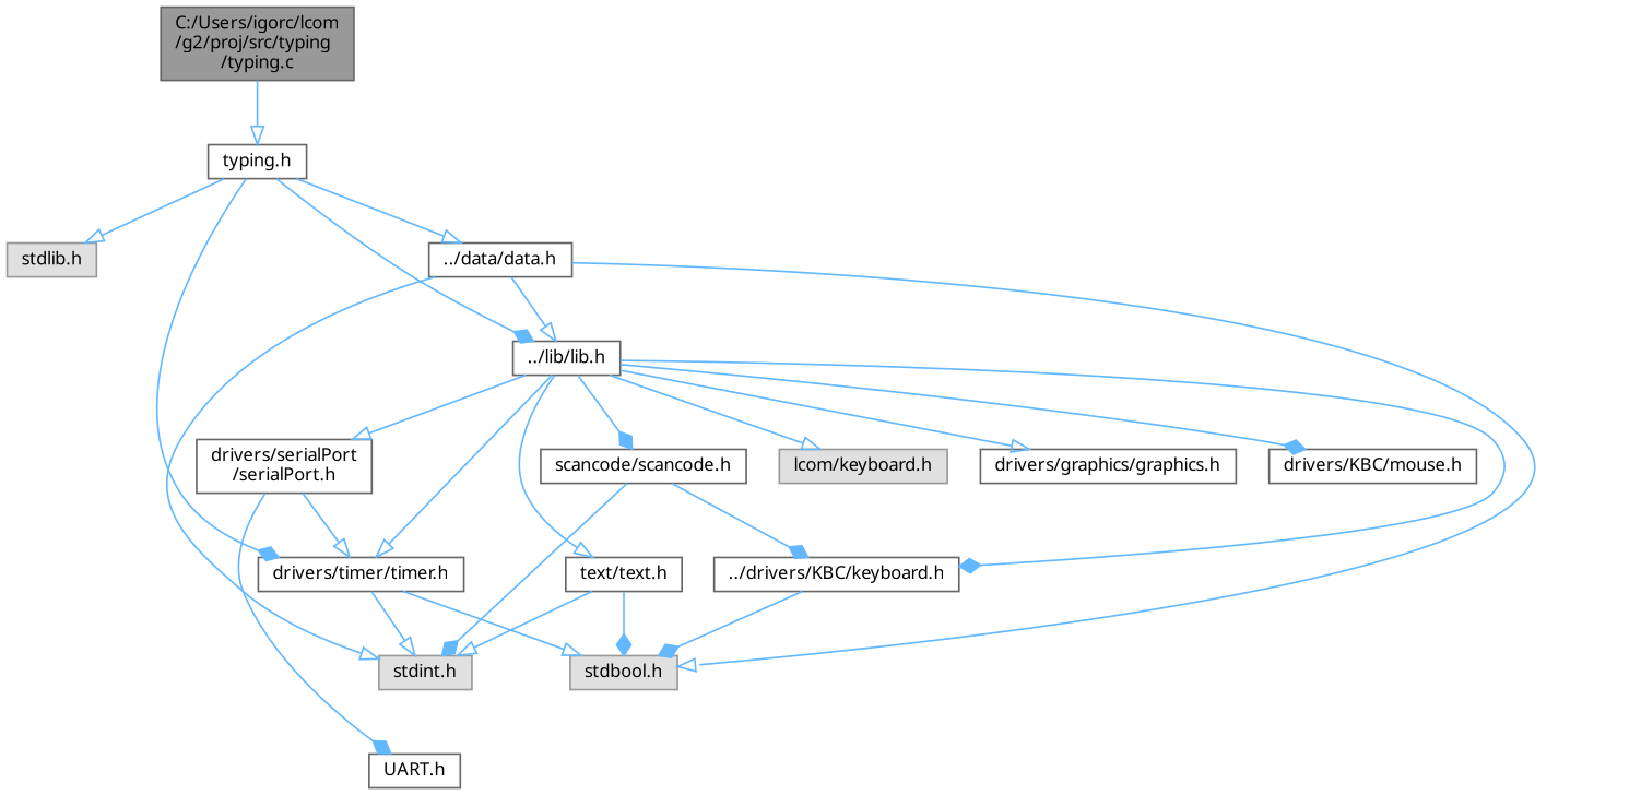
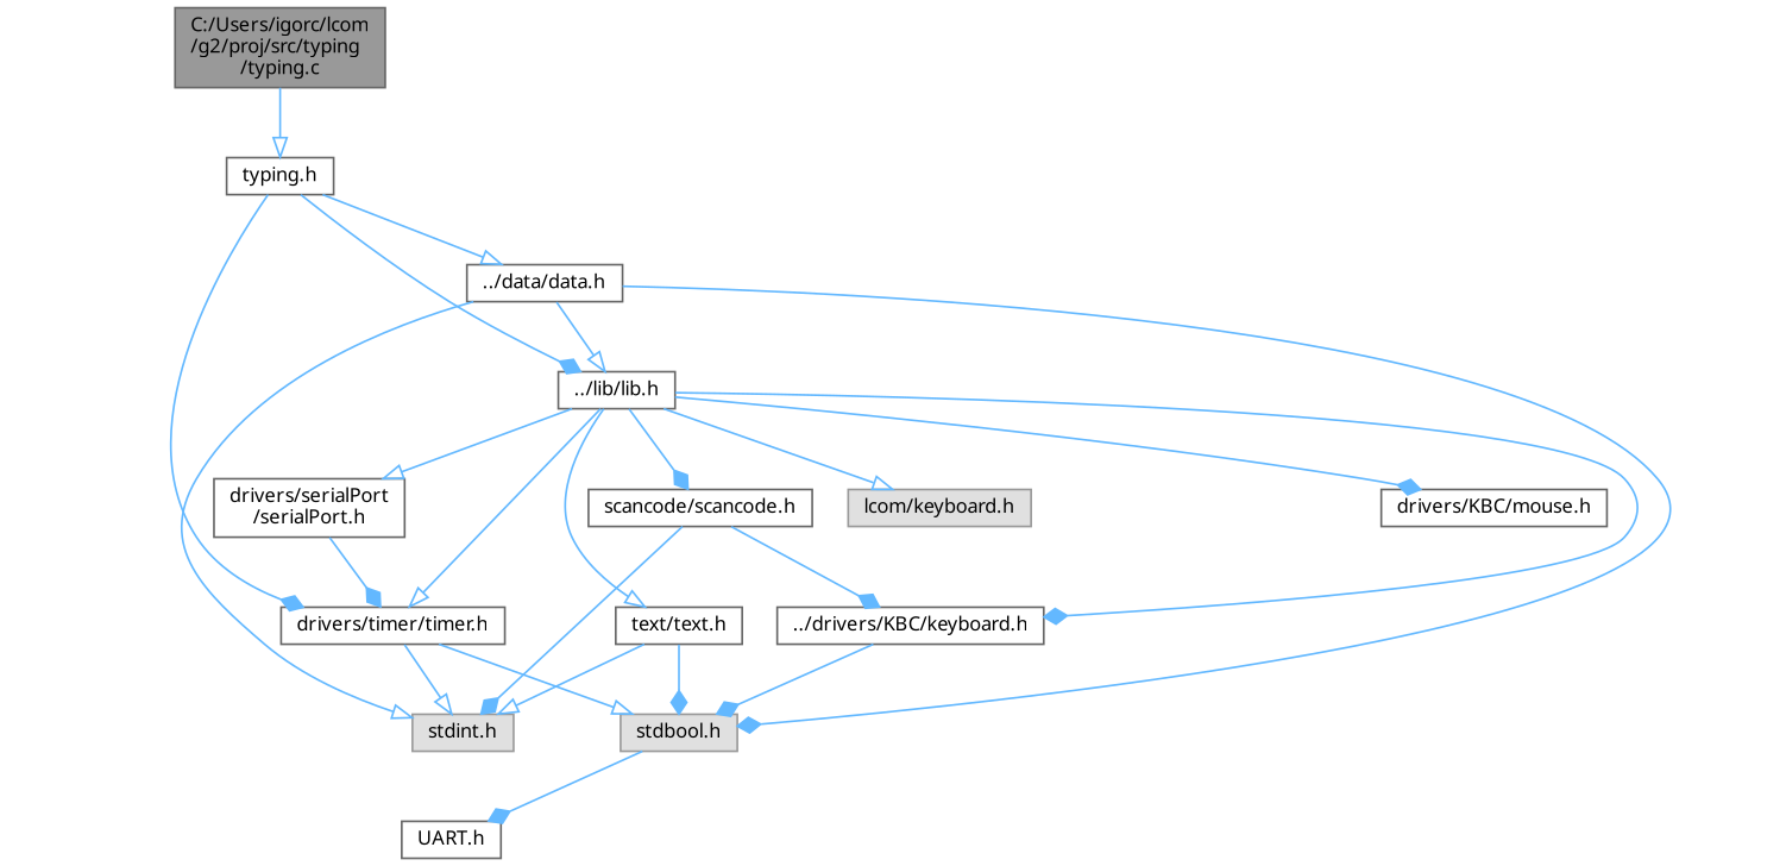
  digraph {
    fontname="Noto Sans"
    node [color=grey40 fillcolor=white fontname="Noto Sans" fontsize=10 shape=box style=filled]
    edge [arrowhead=onormal color=steelblue1 fontname="Noto Sans" fontsize=10 labelfontname=Helvetica labelfontsize=10 style=solid]
    n1 [color=gray40 fillcolor=grey60 fontcolor=black height=0.2 label="C:/Users/igorc/lcom\l/g2/proj/src/typing\l/typing.c" width=0.4]
    n2 [height=0.2 label="typing.h" width=0.4]
-   n3 [color=grey60 fillcolor="#E0E0E0" height=0.2 label="stdlib.h" width=0.4]
    n4 [height=0.2 label="../lib/lib.h" width=0.4]
    n5 [height=0.2 label="../data/data.h" width=0.4]
    n6 [height=0.2 label="drivers/timer/timer.h" width=0.4]
    n7 [color=grey60 fillcolor="#E0E0E0" height=0.2 label="stdint.h" width=0.4]
    n8 [height=0.2 label="text/text.h" width=0.4]
    n9 [height=0.2 label="scancode/scancode.h" width=0.4]
    n10 [height=0.2 label="../drivers/KBC/keyboard.h" width=0.4]
    n11 [color=grey60 fillcolor="#E0E0E0" height=0.2 label="lcom/keyboard.h" width=0.4]
-   n12 [height=0.2 label="drivers/graphics/graphics.h" width=0.4]
    n13 [height=0.2 label="drivers/KBC/mouse.h" width=0.4]
    n14 [height=0.2 label="drivers/serialPort\l/serialPort.h" width=0.4]
    n15 [color=grey60 fillcolor="#E0E0E0" height=0.2 label="stdbool.h" width=0.4]
    n16 [height=0.2 label="UART.h" width=0.4]
    n1 -> n2
-   n2 -> n3
    n2 -> n4 [arrowhead=diamond]
    n2 -> n5
    n2 -> n6 [arrowhead=diamond]
    n4 -> n6
    n4 -> n8
    n4 -> n9 [arrowhead=diamond]
    n4 -> n10 [arrowhead=diamond]
    n4 -> n11
-   n4 -> n12
    n4 -> n13 [arrowhead=diamond]
    n4 -> n14
    n5 -> n4
    n5 -> n7
-   n5 -> n15
+   n5 -> n15 [arrowhead=diamond]
    n6 -> n7
    n6 -> n15
    n8 -> n7
    n8 -> n15 [arrowhead=diamond]
    n9 -> n7 [arrowhead=diamond]
    n9 -> n10 [arrowhead=diamond]
    n10 -> n15 [arrowhead=diamond]
-   n14 -> n6
-   n14 -> n16 [arrowhead=diamond]
+   n14 -> n6 [arrowhead=diamond]
+   n15 -> n16 [arrowhead=diamond]
  }
